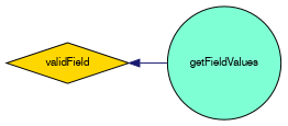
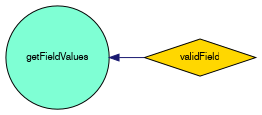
  digraph {
    rankdir=LR
    node [color=black fontname=FreeSans fontsize=10 style=filled]
    n1 [fillcolor=aquamarine fontcolor=black height=0.2 label=getFieldValues shape=circle width=0.4]
    n2 [height=0.2 label=validField shape=diamond width=0.4 fillcolor=gold]
-   n2 -> n1 [color=midnightblue dir=back fontname=FreeSans fontsize=10 labelfontname=FreeSans labelfontsize=10 style=solid]
+   n1 -> n2 [color=midnightblue dir=back fontname=FreeSans fontsize=10 labelfontname=FreeSans labelfontsize=10 style=solid]
  }
